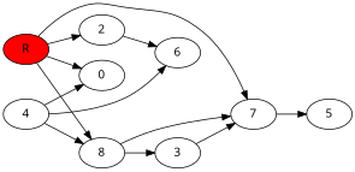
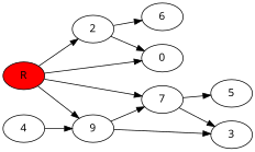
  digraph {
    fontname="Noto Sans"
    rankdir=LR
    node [fontname="Noto Sans"]
    edge [fontname="Noto Sans"]
    2
    6
    4
    n4 [label=0]
-   8
+   8 [label=9]
    7
    3
    5
    R [fillcolor="#ff0000" style=filled]
    2 -> 6
-   4 -> 6
-   4 -> n4
+   2 -> n4
    4 -> 8
    8 -> 7
    8 -> 3
-   3 -> 7
+   7 -> 3
    7 -> 5
    R -> 2
    R -> n4
    R -> 8
    R -> 7
  }
